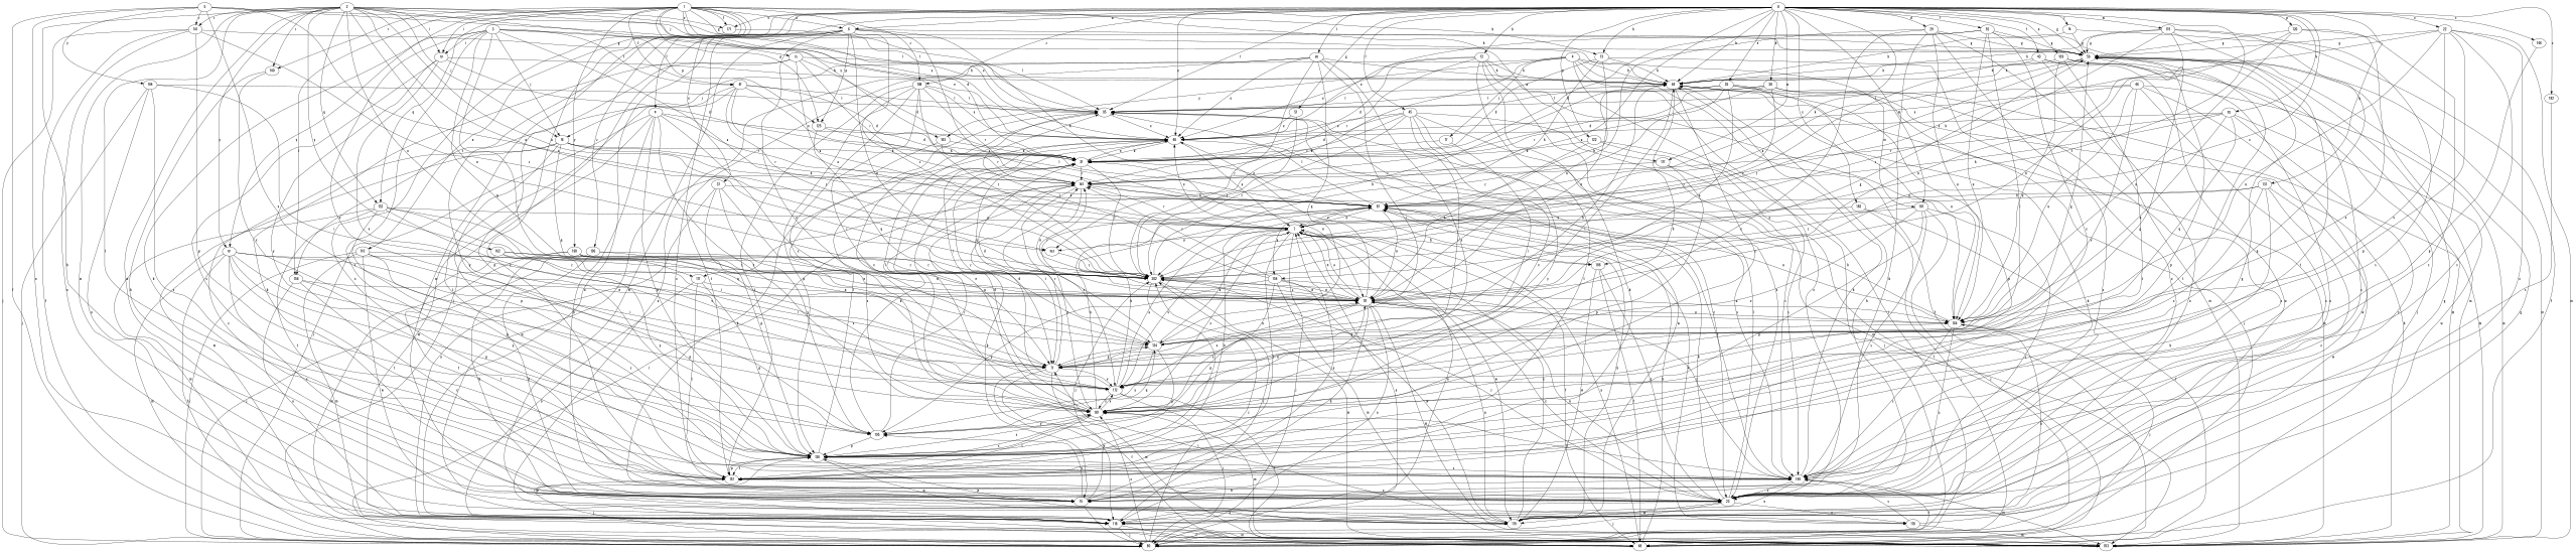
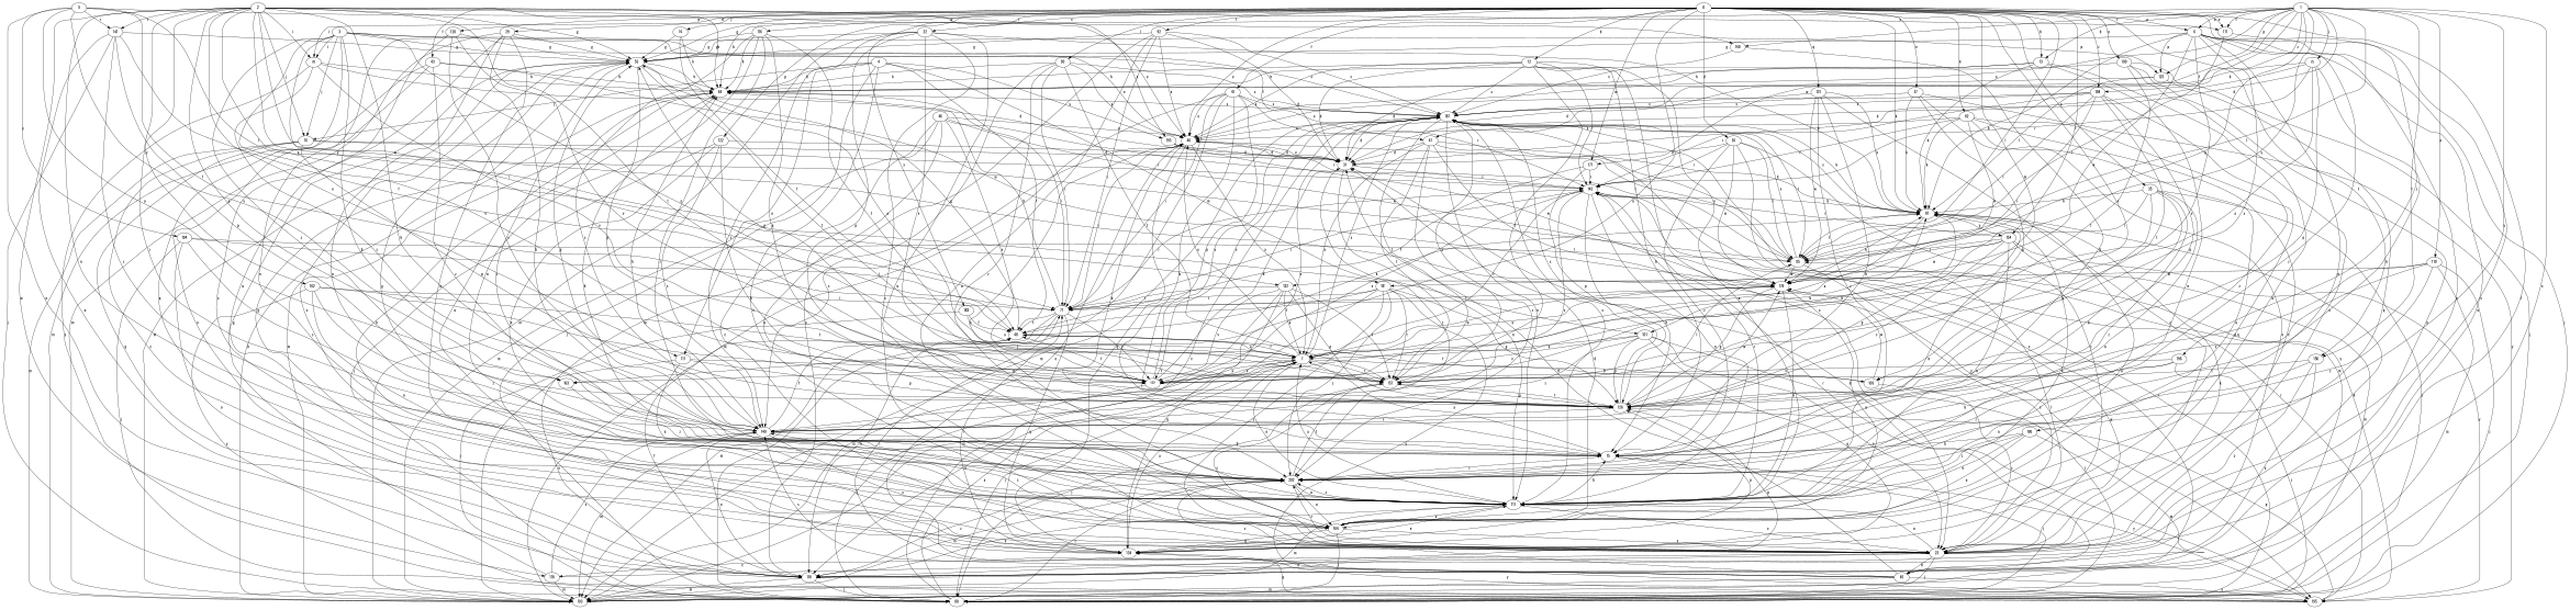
  strict digraph {
    fontname=Oswald
    node [fontname=Oswald]
    edge [fontname=Oswald]
    0
    6
    12
    13
    22
    29
    30
    35
    37
    40
    41
    43
    45
-   51
    56
    64
    74
    82
    87
    90
    92
    95
    101
    109
    120
    122
    131
-   146
    154
    156
    163
    171
    176
    177
-   182
    183
-   186
+   186 [label=106]
    196
    198
    23
    125
    111
    179
    202
    172
    80
    118
    31
    157
    15
    142
    187
    164
    149
    n55 [label=703]
    126
    195
    7
    71
    134
    48
    1
    47
    70
    75
    110
    132
    140
    178
    190
    191
    46
    2
    76
    117
    141
    n77 [label=162]
    193
    3
    4
-   77
    5
    194
    0 -> 6 [label=a]
    0 -> 12 [label=b]
    0 -> 13 [label=b]
    0 -> 22 [label=c]
    0 -> 29 [label=d]
    0 -> 30 [label=d]
    0 -> 35 [label=e]
    0 -> 37 [label=e]
    0 -> 40 [label=e]
    0 -> 41 [label=f]
    0 -> 43 [label=f]
    0 -> 45 [label=f]
-   0 -> 51 [label=g]
    0 -> 56 [label=g]
    0 -> 64 [label=h]
    0 -> 74 [label=j]
    0 -> 82 [label=k]
    0 -> 87 [label=k]
    0 -> 90 [label=l]
    0 -> 92 [label=l]
    0 -> 95 [label=l]
    0 -> 101 [label=m]
    0 -> 109 [label=n]
    0 -> 120 [label=p]
    0 -> 122 [label=p]
    0 -> 131 [label=q]
-   0 -> 146 [label=s]
    0 -> 154 [label=t]
    0 -> 156 [label=t]
    0 -> 163 [label=u]
    0 -> 171 [label=v]
    0 -> 176 [label=w]
    0 -> 177 [label=w]
-   0 -> 182 [label=x]
    0 -> 183 [label=x]
    0 -> 186 [label=x]
    0 -> 196 [label=z]
    0 -> 198 [label=z]
    6 -> 56 [label=g]
    6 -> 87 [label=k]
    6 -> 186 [label=x]
    6 -> 23 [label=c]
    6 -> 125 [label=p]
    6 -> 111 [label=n]
    6 -> 179 [label=w]
    6 -> 202 [label=z]
    6 -> 172 [label=v]
    6 -> 80 [label=j]
    6 -> 118 [label=o]
    12 -> 40 [label=e]
    12 -> 64 [label=h]
    12 -> 23 [label=c]
    12 -> 31 [label=d]
    12 -> 157 [label=t]
    12 -> 15 [label=b]
    12 -> 142 [label=r]
+   12 -> 187 [label=x]
    12 -> 164 [label=u]
    13 -> 64 [label=h]
    13 -> 87 [label=k]
    13 -> 23 [label=c]
    13 -> 111 [label=n]
    13 -> 31 [label=d]
    22 -> 56 [label=g]
    22 -> 87 [label=k]
    22 -> 23 [label=c]
    22 -> 172 [label=v]
    22 -> 164 [label=u]
    22 -> 149 [label=s]
    22 -> n55 [label=m]
    22 -> 126 [label=p]
    29 -> 56 [label=g]
    29 -> 23 [label=c]
    29 -> 111 [label=n]
    29 -> 15 [label=b]
    29 -> 187 [label=x]
    29 -> 164 [label=u]
    29 -> n55 [label=m]
    30 -> 95 [label=l]
    30 -> 23 [label=c]
+   30 -> 179 [label=w]
    30 -> 202 [label=z]
    30 -> 31 [label=d]
    30 -> 142 [label=r]
    30 -> n55 [label=m]
    35 -> 87 [label=h]
    35 -> 95 [label=l]
    35 -> 111 [label=n]
    35 -> 202 [label=z]
    35 -> 80 [label=j]
    35 -> 15 [label=b]
    35 -> 126 [label=p]
    37 -> 87 [label=k]
    37 -> 118 [label=o]
    37 -> 187 [label=x]
    37 -> 126 [label=p]
    37 -> 195 [label=y]
    40 -> 31 [label=d]
    40 -> 15 [label=b]
    40 -> 149 [label=s]
    40 -> 7 [label=a]
    40 -> 71 [label=i]
    40 -> 134 [label=q]
    41 -> 40 [label=e]
    41 -> 80 [label=j]
    41 -> 15 [label=b]
    41 -> 142 [label=r]
    41 -> 187 [label=x]
    41 -> n55 [label=m]
    41 -> 126 [label=p]
    41 -> 71 [label=i]
    43 -> 64 [label=h]
    43 -> 179 [label=w]
    43 -> 202 [label=z]
    43 -> 118 [label=o]
    43 -> n55 [label=m]
    45 -> 40 [label=e]
    45 -> 202 [label=z]
    45 -> 31 [label=d]
    45 -> 142 [label=r]
    45 -> 187 [label=x]
    45 -> 149 [label=s]
    45 -> n55 [label=m]
    45 -> 195 [label=y]
    45 -> 71 [label=i]
-   51 -> 40 [label=e]
-   51 -> 202 [label=z]
    56 -> 64 [label=h]
    56 -> 23 [label=c]
    56 -> 202 [label=z]
    56 -> 157 [label=t]
    56 -> n55 [label=m]
    56 -> 126 [label=p]
    56 -> 7 [label=a]
-   64 -> 95 [label=l]
    64 -> 187 [label=x]
    64 -> 164 [label=u]
    64 -> n55 [label=m]
    64 -> 71 [label=i]
    74 -> 56 [label=g]
    74 -> 64 [label=h]
    74 -> 48 [label=f]
    82 -> 40 [label=e]
    82 -> 87 [label=k]
    82 -> 23 [label=c]
    82 -> 179 [label=w]
    82 -> 142 [label=r]
    82 -> 164 [label=u]
    82 -> 134 [label=q]
    87 -> 95 [label=l]
    87 -> 154 [label=y]
    87 -> 111 [label=n]
    87 -> 187 [label=x]
    87 -> 164 [label=u]
    87 -> 7 [label=a]
    90 -> 40 [label=e]
    90 -> 64 [label=h]
    90 -> 202 [label=z]
    90 -> 118 [label=o]
    90 -> 157 [label=t]
    90 -> 187 [label=x]
    90 -> 71 [label=i]
-   90 -> 134 [label=q]
+   101 -> 134 [label=q]
    92 -> 40 [label=e]
    92 -> 56 [label=g]
    92 -> 31 [label=d]
    92 -> 187 [label=x]
    92 -> 164 [label=u]
    92 -> n55 [label=m]
    92 -> 71 [label=i]
    95 -> 40 [label=e]
    95 -> 23 [label=c]
    95 -> 179 [label=w]
    95 -> 187 [label=x]
    101 -> 23 [label=c]
    101 -> 172 [label=v]
    101 -> 80 [label=j]
    101 -> 149 [label=s]
    101 -> 126 [label=p]
    101 -> 7 [label=a]
    109 -> 64 [label=h]
    109 -> 80 [label=j]
    109 -> 118 [label=o]
    109 -> 157 [label=t]
    109 -> 164 [label=u]
    120 -> 56 [label=g]
    120 -> 111 [label=n]
    120 -> 172 [label=v]
    120 -> 164 [label=u]
    120 -> 149 [label=s]
    122 -> 111 [label=n]
    122 -> 80 [label=j]
    122 -> 31 [label=d]
+   122 -> 15 [label=b]
    122 -> 149 [label=s]
    131 -> 87 [label=k]
    131 -> 23 [label=c]
    131 -> 179 [label=w]
    131 -> 202 [label=z]
    131 -> 15 [label=b]
    131 -> 187 [label=x]
-   146 -> 126 [label=p]
    154 -> 95 [label=l]
    154 -> 111 [label=n]
    154 -> 179 [label=w]
    154 -> 142 [label=r]
    154 -> 149 [label=s]
    154 -> n55 [label=m]
    154 -> 126 [label=p]
    154 -> 195 [label=y]
    156 -> 23 [label=c]
    156 -> 111 [label=n]
    156 -> 118 [label=o]
    156 -> 157 [label=t]
    163 -> 202 [label=z]
    171 -> 95 [label=l]
    171 -> 23 [label=c]
    176 -> 56 [label=g]
    176 -> 64 [label=h]
    176 -> 111 [label=n]
    176 -> 202 [label=z]
    176 -> 157 [label=t]
    176 -> 149 [label=s]
    176 -> 126 [label=p]
    177 -> 142 [label=r]
    177 -> 126 [label=p]
    177 -> 48 [label=f]
-   182 -> 149 [label=s]
    183 -> 80 [label=j]
    183 -> 7 [label=a]
    183 -> 48 [label=f]
    186 -> 23 [label=c]
    186 -> 179 [label=w]
    186 -> 48 [label=f]
    196 -> 202 [label=z]
    196 -> 172 [label=v]
    196 -> 80 [label=j]
    196 -> 15 [label=b]
    198 -> 40 [label=e]
    198 -> 95 [label=l]
    198 -> 202 [label=z]
    198 -> 157 [label=t]
    198 -> 142 [label=r]
    198 -> 187 [label=x]
    198 -> 126 [label=p]
    198 -> 71 [label=i]
-   23 -> 64 [label=h]
+   23 -> 45 [label=h]
    23 -> 87 [label=k]
    23 -> 95 [label=l]
    23 -> 111 [label=n]
    23 -> 179 [label=w]
    23 -> 202 [label=z]
    23 -> 80 [label=j]
    23 -> 118 [label=o]
    23 -> 178 [label=c]
    125 -> 87 [label=l]
    125 -> 31 [label=d]
    125 -> 134 [label=q]
    111 -> 40 [label=e]
    111 -> 56 [label=g]
    111 -> 23 [label=c]
    111 -> 202 [label=z]
-   111 -> 172 [label=v]
    111 -> 118 [label=o]
    111 -> 15 [label=b]
    111 -> 142 [label=r]
    111 -> 187 [label=x]
    111 -> 164 [label=u]
    111 -> n55 [label=m]
    111 -> 7 [label=a]
    179 -> 87 [label=k]
    179 -> 111 [label=n]
    179 -> 164 [label=u]
    179 -> 126 [label=p]
    179 -> 7 [label=a]
    179 -> 71 [label=i]
    202 -> 64 [label=h]
    202 -> 111 [label=n]
    202 -> 157 [label=t]
    202 -> 164 [label=u]
    202 -> n55 [label=m]
    172 -> 56 [label=g]
    172 -> 87 [label=k]
    172 -> 80 [label=j]
    172 -> 31 [label=d]
    172 -> 187 [label=x]
    172 -> 7 [label=a]
    172 -> 48 [label=f]
    80 -> 202 [label=z]
    80 -> 142 [label=r]
    80 -> 187 [label=x]
    80 -> 7 [label=a]
    118 -> 202 [label=z]
    118 -> 80 [label=j]
    118 -> n55 [label=m]
    118 -> 126 [label=p]
    118 -> 48 [label=f]
    31 -> 40 [label=e]
    31 -> 111 [label=n]
    31 -> 202 [label=z]
    31 -> 142 [label=r]
    157 -> 87 [label=k]
    157 -> 23 [label=c]
    157 -> 80 [label=j]
    157 -> 187 [label=x]
    157 -> 126 [label=p]
    15 -> 202 [label=z]
    15 -> 80 [label=j]
    15 -> 195 [label=y]
    15 -> 7 [label=a]
    142 -> 87 [label=k]
    142 -> 111 [label=n]
    142 -> 172 [label=v]
    142 -> 15 [label=b]
    142 -> 149 [label=s]
    142 -> 71 [label=i]
    187 -> 40 [label=e]
    187 -> 87 [label=k]
    187 -> 95 [label=l]
    187 -> 111 [label=n]
    187 -> 172 [label=v]
    187 -> 31 [label=d]
    187 -> 157 [label=t]
    187 -> n55 [label=m]
    187 -> 195 [label=y]
    164 -> 87 [label=k]
    164 -> 23 [label=c]
    164 -> 80 [label=j]
    164 -> 149 [label=s]
    164 -> 134 [label=q]
    149 -> 56 [label=g]
    149 -> 64 [label=h]
    149 -> 23 [label=c]
    149 -> 118 [label=o]
    149 -> 15 [label=b]
    149 -> 187 [label=x]
    149 -> n55 [label=m]
    149 -> 48 [label=f]
    n55 -> 64 [label=h]
    126 -> 95 [label=l]
    126 -> 179 [label=w]
    126 -> 157 [label=t]
    126 -> 187 [label=x]
    126 -> 149 [label=s]
    195 -> 31 [label=d]
    195 -> 142 [label=r]
    195 -> 126 [label=p]
    195 -> 134 [label=q]
    7 -> 40 [label=e]
    7 -> 163 [label=u]
    7 -> 186 [label=b]
    7 -> 111 [label=n]
    7 -> 179 [label=w]
    7 -> 172 [label=v]
    7 -> 80 [label=j]
    7 -> 118 [label=o]
    7 -> 157 [label=t]
    7 -> 142 [label=r]
    7 -> 187 [label=x]
    7 -> 48 [label=f]
    71 -> 64 [label=h]
    71 -> 172 [label=v]
    71 -> 118 [label=o]
    71 -> 142 [label=r]
    71 -> n55 [label=m]
    71 -> 134 [label=q]
    71 -> 48 [label=f]
    134 -> 56 [label=g]
    134 -> 64 [label=h]
    134 -> 111 [label=n]
    134 -> 31 [label=d]
    134 -> 126 [label=p]
    134 -> 195 [label=y]
    134 -> 7 [label=a]
    134 -> 71 [label=i]
    48 -> 56 [label=g]
    48 -> 87 [label=k]
    48 -> 7 [label=a]
    1 -> 6 [label=a]
    1 -> 13 [label=b]
    1 -> 40 [label=e]
    1 -> 95 [label=l]
    1 -> 156 [label=t]
    1 -> 171 [label=f]
    1 -> 177 [label=w]
    1 -> 198 [label=z]
    1 -> 23 [label=c]
    1 -> 125 [label=p]
    1 -> 31 [label=d]
    1 -> 47 [label=f]
    1 -> 70 [label=i]
    1 -> 75 [label=j]
    1 -> 110 [label=n]
    1 -> 132 [label=q]
    1 -> 140 [label=r]
-   1 -> 178 [label=w]
    1 -> 190 [label=y]
    1 -> 191 [label=y]
    47 -> 87 [label=k]
    47 -> 95 [label=l]
    47 -> 202 [label=z]
    47 -> 31 [label=d]
    47 -> 157 [label=t]
    47 -> 195 [label=y]
    47 -> 7 [label=a]
    70 -> 64 [label=h]
    70 -> 172 [label=v]
    70 -> 31 [label=d]
    70 -> 149 [label=s]
    70 -> 195 [label=y]
    75 -> 64 [label=h]
    75 -> 31 [label=d]
    75 -> 15 [label=b]
    75 -> 142 [label=r]
    75 -> 126 [label=p]
    75 -> 7 [label=a]
    110 -> 179 [label=w]
    110 -> 202 [label=z]
    110 -> 80 [label=j]
    110 -> 149 [label=s]
    110 -> n55 [label=m]
    110 -> 126 [label=p]
    132 -> 172 [label=v]
    132 -> 157 [label=t]
    132 -> n55 [label=m]
    132 -> 126 [label=p]
    132 -> 7 [label=a]
    132 -> 71 [label=i]
    132 -> 134 [label=q]
    140 -> 15 [label=b]
    140 -> 187 [label=x]
    178 -> 56 [label=g]
    178 -> 87 [label=k]
    178 -> 149 [label=s]
    178 -> n55 [label=m]
    190 -> 111 [label=n]
    190 -> 202 [label=z]
    190 -> 15 [label=b]
    190 -> 164 [label=u]
    190 -> n55 [label=m]
    191 -> 23 [label=c]
    191 -> 202 [label=z]
    191 -> 157 [label=t]
    191 -> n55 [label=m]
    191 -> 126 [label=p]
    191 -> 195 [label=y]
    191 -> 71 [label=i]
    191 -> 48 [label=f]
    46 -> 40 [label=e]
    46 -> 95 [label=l]
    46 -> 23 [label=c]
    46 -> 179 [label=w]
    46 -> 172 [label=v]
    46 -> 164 [label=u]
    46 -> n55 [label=m]
    2 -> 56 [label=g]
    2 -> 64 [label=h]
    2 -> 163 [label=u]
    2 -> 171 [label=v]
    2 -> 111 [label=n]
    2 -> 179 [label=w]
    2 -> 202 [label=z]
    2 -> 157 [label=t]
    2 -> 15 [label=b]
    2 -> 70 [label=i]
    2 -> 132 [label=q]
    2 -> 140 [label=r]
    2 -> 178 [label=w]
    2 -> 191 [label=y]
    2 -> 76 [label=j]
    2 -> 117 [label=o]
    2 -> 141 [label=r]
    2 -> n77 [label=y]
    2 -> 193 [label=y]
-   76 -> 87 [label=k]
    76 -> 23 [label=c]
    76 -> 31 [label=d]
    76 -> 142 [label=r]
    76 -> n55 [label=m]
    76 -> 126 [label=p]
    76 -> 134 [label=q]
    117 -> 111 [label=n]
    117 -> 118 [label=o]
    117 -> 157 [label=t]
    117 -> 126 [label=p]
    141 -> 56 [label=g]
    141 -> 202 [label=z]
    141 -> 80 [label=j]
    141 -> 118 [label=o]
    141 -> 126 [label=p]
    141 -> 48 [label=f]
    n77 -> 111 [label=n]
    n77 -> 202 [label=z]
    n77 -> 157 [label=t]
    n77 -> 195 [label=y]
    n77 -> 71 [label=i]
    193 -> 179 [label=w]
    193 -> 31 [label=d]
    193 -> 142 [label=r]
    3 -> 40 [label=e]
    3 -> 125 [label=p]
    3 -> 172 [label=v]
    3 -> 15 [label=b]
    3 -> 149 [label=s]
    3 -> 7 [label=a]
    3 -> 71 [label=i]
    3 -> 134 [label=q]
    3 -> 47 [label=f]
    3 -> 70 [label=i]
    3 -> 76 [label=j]
    4 -> 64 [label=h]
    4 -> 101 [label=m]
    4 -> 23 [label=c]
    4 -> 80 [label=j]
    4 -> 48 [label=f]
    4 -> 76 [label=j]
    4 -> 117 [label=o]
    4 -> 193 [label=y]
-   4 -> 77 [label=j]
-   77 -> 31 [label=d]
-   77 -> 71 [label=i]
    5 -> 40 [label=e]
    5 -> 95 [label=l]
    5 -> 163 [label=u]
    5 -> 172 [label=v]
    5 -> 118 [label=o]
    5 -> 48 [label=f]
    5 -> 141 [label=r]
    5 -> 194 [label=y]
    194 -> 95 [label=l]
    194 -> 80 [label=j]
    194 -> 118 [label=o]
    194 -> 149 [label=s]
    194 -> 71 [label=i]
  }
